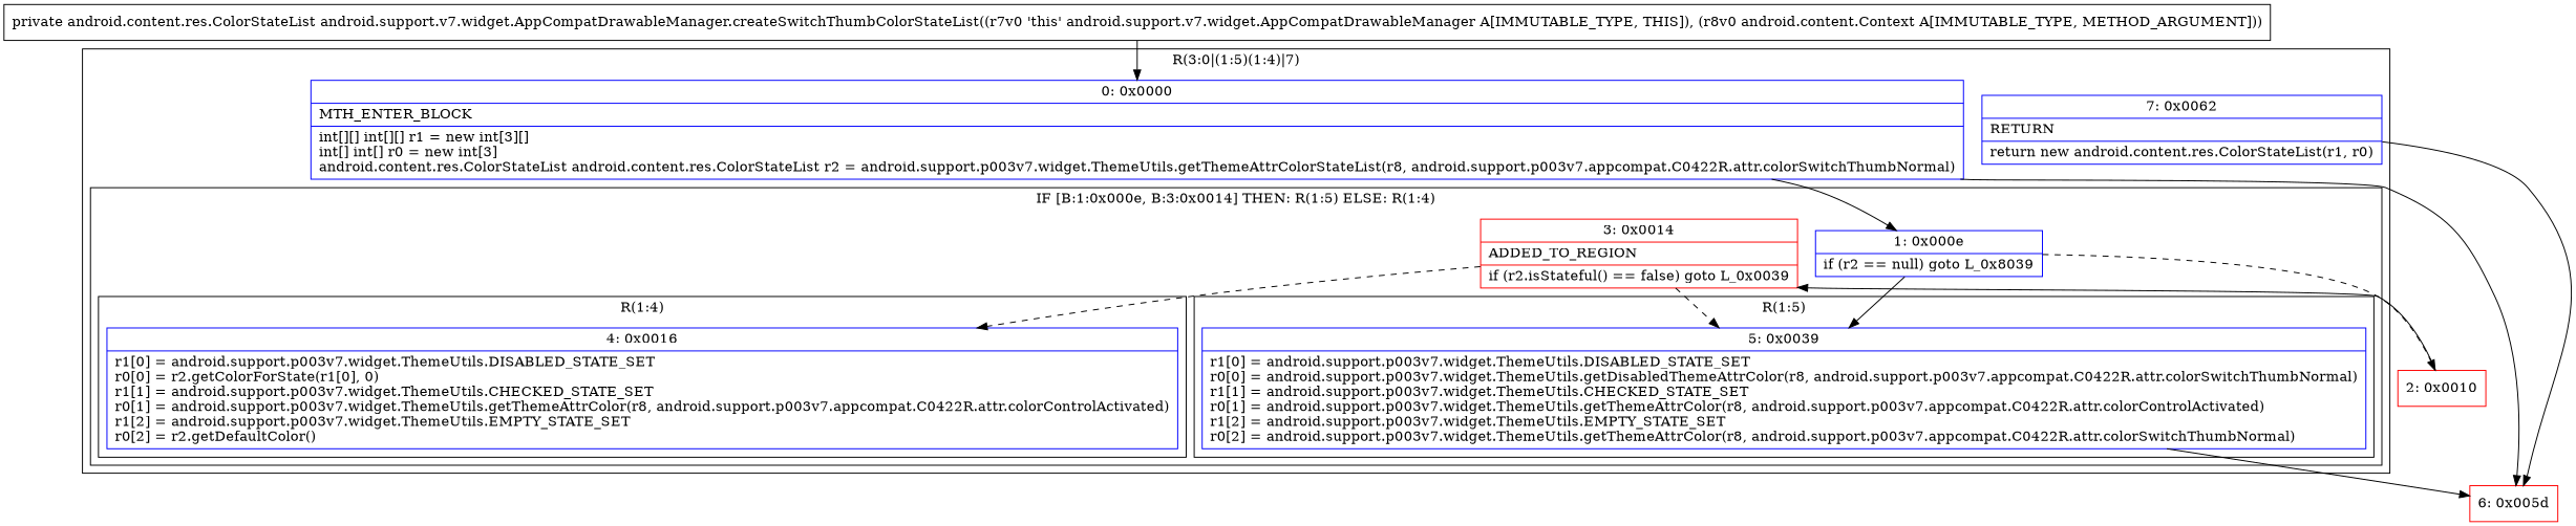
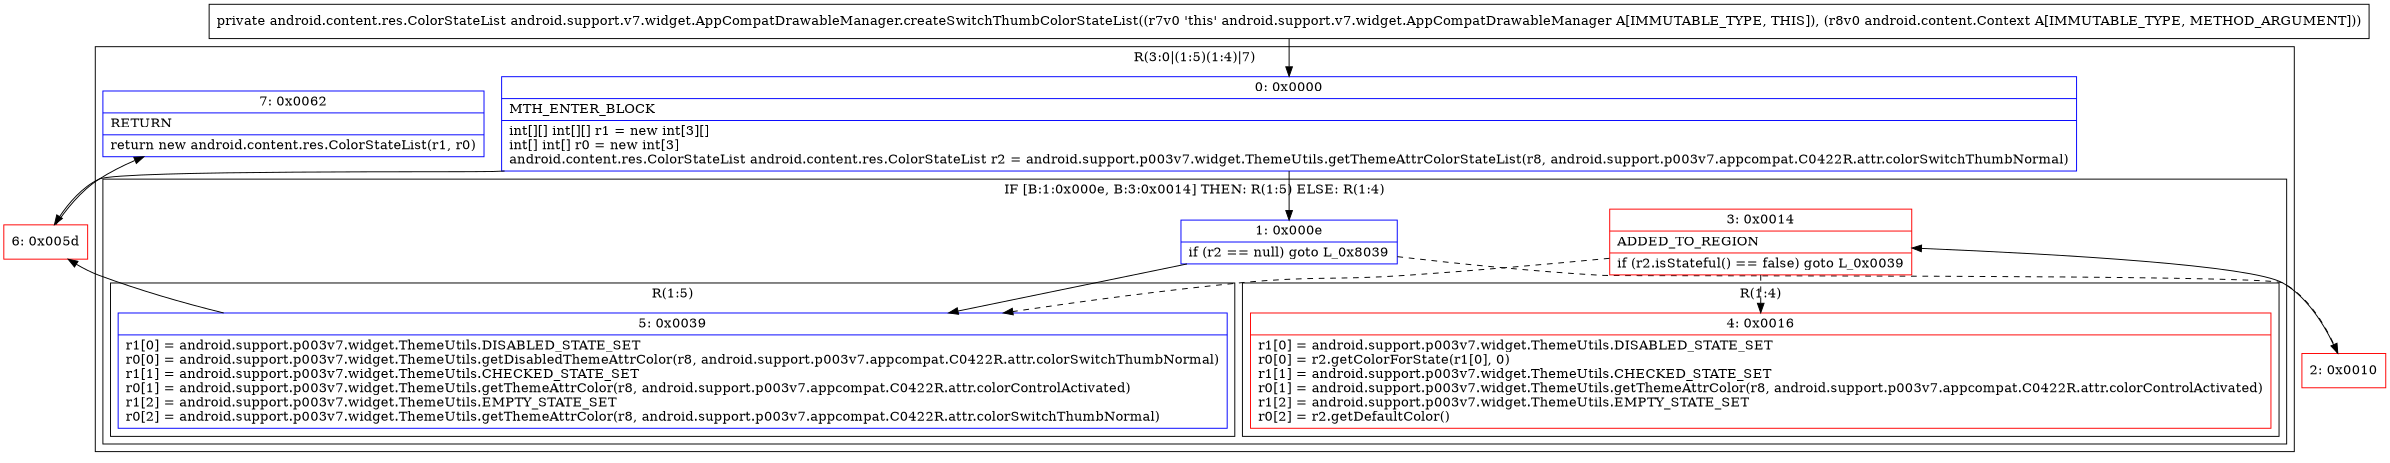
  digraph {
    node [color=blue shape=record]
    n1 [label="{5\:\ 0x0039|r1[0] = android.support.p003v7.widget.ThemeUtils.DISABLED_STATE_SET\lr0[0] = android.support.p003v7.widget.ThemeUtils.getDisabledThemeAttrColor(r8, android.support.p003v7.appcompat.C0422R.attr.colorSwitchThumbNormal)\lr1[1] = android.support.p003v7.widget.ThemeUtils.CHECKED_STATE_SET\lr0[1] = android.support.p003v7.widget.ThemeUtils.getThemeAttrColor(r8, android.support.p003v7.appcompat.C0422R.attr.colorControlActivated)\lr1[2] = android.support.p003v7.widget.ThemeUtils.EMPTY_STATE_SET\lr0[2] = android.support.p003v7.widget.ThemeUtils.getThemeAttrColor(r8, android.support.p003v7.appcompat.C0422R.attr.colorSwitchThumbNormal)\l}"]
-   n2 [label="{4\:\ 0x0016|r1[0] = android.support.p003v7.widget.ThemeUtils.DISABLED_STATE_SET\lr0[0] = r2.getColorForState(r1[0], 0)\lr1[1] = android.support.p003v7.widget.ThemeUtils.CHECKED_STATE_SET\lr0[1] = android.support.p003v7.widget.ThemeUtils.getThemeAttrColor(r8, android.support.p003v7.appcompat.C0422R.attr.colorControlActivated)\lr1[2] = android.support.p003v7.widget.ThemeUtils.EMPTY_STATE_SET\lr0[2] = r2.getDefaultColor()\l}"]
+   n2 [color=red label="{4\:\ 0x0016|r1[0] = android.support.p003v7.widget.ThemeUtils.DISABLED_STATE_SET\lr0[0] = r2.getColorForState(r1[0], 0)\lr1[1] = android.support.p003v7.widget.ThemeUtils.CHECKED_STATE_SET\lr0[1] = android.support.p003v7.widget.ThemeUtils.getThemeAttrColor(r8, android.support.p003v7.appcompat.C0422R.attr.colorControlActivated)\lr1[2] = android.support.p003v7.widget.ThemeUtils.EMPTY_STATE_SET\lr0[2] = r2.getDefaultColor()\l}"]
    n3 [label="{1\:\ 0x000e|if (r2 == null) goto L_0x8039\l}"]
    n4 [color=red label="{3\:\ 0x0014|ADDED_TO_REGION\l|if (r2.isStateful() == false) goto L_0x0039\l}"]
    n5 [label="{0\:\ 0x0000|MTH_ENTER_BLOCK\l|int[][] int[][] r1 = new int[3][]\lint[] int[] r0 = new int[3]\landroid.content.res.ColorStateList android.content.res.ColorStateList r2 = android.support.p003v7.widget.ThemeUtils.getThemeAttrColorStateList(r8, android.support.p003v7.appcompat.C0422R.attr.colorSwitchThumbNormal)\l}"]
    n6 [label="{7\:\ 0x0062|RETURN\l|return new android.content.res.ColorStateList(r1, r0)\l}"]
    n7 [color=red label="{6\:\ 0x005d}"]
    n8 [color=red label="{2\:\ 0x0010}"]
    n9 [label="{private android.content.res.ColorStateList android.support.v7.widget.AppCompatDrawableManager.createSwitchThumbColorStateList((r7v0 'this' android.support.v7.widget.AppCompatDrawableManager A[IMMUTABLE_TYPE, THIS]), (r8v0 android.content.Context A[IMMUTABLE_TYPE, METHOD_ARGUMENT])) }" color=""]
    subgraph cluster_1 {
      label="R(3:0|(1:5)(1:4)|7)"
      n5
      n6
      subgraph cluster_2 {
        label="IF [B:1:0x000e, B:3:0x0014] THEN: R(1:5) ELSE: R(1:4)"
        n3
        n4
        subgraph cluster_3 {
          label="R(1:5)"
          n1
        }
        subgraph cluster_4 {
          label="R(1:4)"
          n2
        }
      }
    }
    n1 -> n7
    n3 -> n1
    n3 -> n8 [style=dashed]
    n4 -> n1 [style=dashed]
    n4 -> n2 [style=dashed]
    n5 -> n3
    n5 -> n7
-   n6 -> n7
+   n7 -> n6
    n8 -> n4
    n9 -> n5
  }
